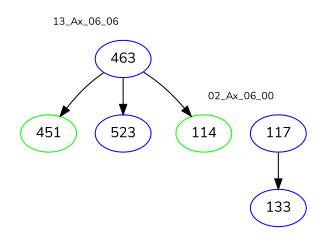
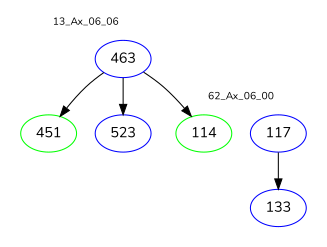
  digraph {
    fontname=Nunito
    node [color=blue fontname=Nunito]
    edge [color=black fontname=Nunito]
    n1 [label=463]
    n2 [color=green label=451]
    n3 [label=523]
    n4 [label=117]
    n5 [color=green label=114]
    n6 [label=133]
    subgraph cluster_1 {
      color=white
      fontsize=10
      label="13_Ax_06_06"
      n1
      n2
      n3
    }
    subgraph cluster_2 {
      color=white
      fontsize=10
-     label="02_Ax_06_00"
+     label="62_Ax_06_00"
      n4
      n5
      n6
    }
    n1 -> n2
    n1 -> n3
    n1 -> n5
    n4 -> n6
  }
